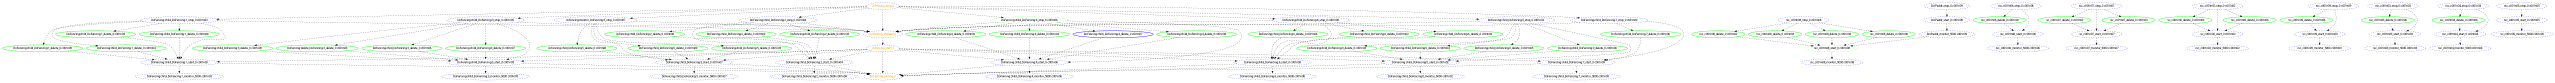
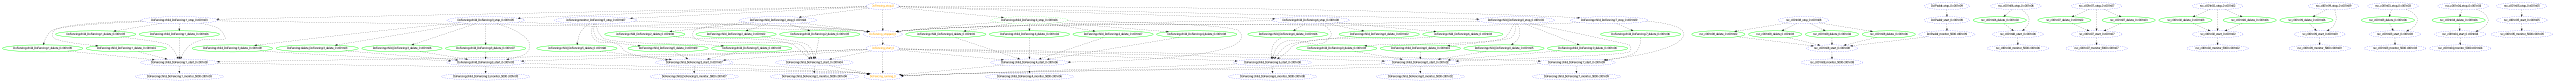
  digraph {
    fontname=Roboto
    node [color=blue fontcolor=black fontname=Roboto style=dashed]
    edge [fontname=Roboto style=dashed]
    "DoFencing:child_DoFencing:1_delete_0 c001n09" [color=green style=bold]
    "DoFencing:child_DoFencing:1_start_0 c001n03"
    "DoFencing:child_DoFencing:1_monitor_5000 c001n03"
    DoFencing_running_0 [fontcolor=orange]
    "DoFencing:child_DoFencing:3_delete_0 c001n09" [color=green style=bold]
    "DoFencing:child_DoFencing:3_start_0 c001n05"
    "DoFencing:child_DoFencing:3_monitor_5000 c001n05"
    "DoFencing:child_DoFencing:5_delete_0 c001n09" [color=green style=bold]
    "DoFencing:child_DoFencing:5_start_0 c001n07"
    "DoFencing:child_DoFencing:5_monitor_5000 c001n07"
    "DcIPaddr_monitor_5000 c001n09"
-   "rsc_c001n08_start_0 c001n08" [color=green]
+   "rsc_c001n08_start_0 c001n08"
    "rsc_c001n08_delete_0 c001n02" [color=green style=bold]
    "rsc_c001n08_monitor_5000 c001n08"
    "DoFencing:child_DoFencing:2_delete_0 c001n02" [color=green style=bold]
    "DoFencing:child_DoFencing:2_start_0 c001n04"
    "DoFencing:child_DoFencing:2_monitor_5000 c001n04"
    "DoFencing:child_DoFencing:4_delete_0 c001n02" [color=green style=bold]
    "DoFencing:child_DoFencing:4_start_0 c001n06"
    "DoFencing:child_DoFencing:4_monitor_5000 c001n06"
    "rsc_c001n06_delete_0 c001n02" [color=green style=bold]
    "rsc_c001n06_start_0 c001n06"
    "rsc_c001n06_monitor_5000 c001n06"
    "DoFencing:child_DoFencing:6_delete_0 c001n02" [color=green style=bold]
    "DoFencing:child_DoFencing:6_start_0 c001n08"
    "DoFencing:child_DoFencing:6_monitor_5000 c001n08"
    "rsc_c001n07_delete_0 c001n02" [color=green style=bold]
    "rsc_c001n07_start_0 c001n07"
    "rsc_c001n07_monitor_5000 c001n07"
    "rsc_c001n08_delete_0 c001n03" [color=green style=bold]
    "DoFencing:child_DoFencing:0_delete_0 c001n03" [color=green style=bold]
    "DoFencing:child_DoFencing:0_start_0 c001n02"
    "DoFencing:child_DoFencing:0_monitor_5000 c001n02"
    n34 [color=green label="DoFencing:delete_DoFencing:3_delete_0 c001n03" style=bold]
    "DoFencing:child_DoFencing:5_delete_0 c001n03" [color=green style=bold]
    "rsc_c001n07_delete_0 c001n03" [color=green style=bold]
    "DoFencing:child_DoFencing:6_delete_0 c001n03" [color=green style=bold]
    "rsc_c001n02_delete_0 c001n03" [color=green style=bold]
    "rsc_c001n02_start_0 c001n02"
    "rsc_c001n02_monitor_5000 c001n02"
    "rsc_c001n08_delete_0 c001n04" [color=green style=bold]
    "DoFencing:child_DoFencing:0_delete_0 c001n04" [color=green style=bold]
    "DoFencing:child_DoFencing:1_delete_0 c001n04" [color=green style=bold]
    "DoFencing:child_DoFencing:4_delete_0 c001n04" [color=green style=bold]
    "DoFencing:child_DoFencing:0_delete_0 c001n05" [color=green style=bold]
    "DoFencing:child_DoFencing:1_delete_0 c001n05" [color=green style=bold]
    "DoFencing:child_DoFencing:2_delete_0 c001n05" [color=green style=bold]
    "rsc_c001n08_delete_0 c001n06" [color=green style=bold]
    "rsc_c001n09_delete_0 c001n06" [color=green style=bold]
    "rsc_c001n09_start_0 c001n09"
    "rsc_c001n09_monitor_5000 c001n09"
    "DoFencing:child_DoFencing:0_delete_0 c001n06" [color=green style=bold]
    "DoFencing:child_DoFencing:1_delete_0 c001n06" [color=green style=bold]
    "rsc_c001n02_delete_0 c001n06" [color=green style=bold]
    "DoFencing:child_DoFencing:2_delete_0 c001n06" [color=green style=bold]
    "rsc_c001n03_delete_0 c001n06" [color=green style=bold]
    "rsc_c001n03_start_0 c001n03"
    "rsc_c001n03_monitor_5000 c001n03"
    "DoFencing:child_DoFencing:3_delete_0 c001n06" [color=green style=bold]
    "rsc_c001n04_delete_0 c001n06" [color=green style=bold]
    "rsc_c001n04_start_0 c001n04"
    "rsc_c001n04_monitor_5000 c001n04"
    "DoFencing:child_DoFencing:5_delete_0 c001n06" [color=green style=bold]
    "DoFencing:child_DoFencing:6_delete_0 c001n06" [color=green style=bold]
    "DoFencing:child_DoFencing:7_delete_0 c001n06" [color=green style=bold]
    "DoFencing:child_DoFencing:7_start_0 c001n09"
    "DoFencing:child_DoFencing:7_monitor_5000 c001n09"
-   "DoFencing:child_DoFencing:4_delete_0 c001n07" [style=bold]
+   "DoFencing:child_DoFencing:4_delete_0 c001n07" [color=green style=bold]
    "DoFencing:child_DoFencing:3_delete_0 c001n07" [color=green style=bold]
    "DoFencing:child_DoFencing:4_delete_0 c001n08" [color=green style=bold]
    "DcIPaddr_stop_0 c001n09"
    "DcIPaddr_start_0 c001n09"
    "rsc_c001n09_stop_0 c001n09"
    "rsc_c001n02_stop_0 c001n02"
    "rsc_c001n03_stop_0 c001n03"
    "rsc_c001n04_stop_0 c001n04"
    "rsc_c001n05_stop_0 c001n05"
    "rsc_c001n05_start_0 c001n05"
    "rsc_c001n05_monitor_5000 c001n05"
    "rsc_c001n06_stop_0 c001n06"
    "rsc_c001n07_stop_0 c001n07"
    "rsc_c001n08_stop_0 c001n08"
    "DoFencing:child_DoFencing:0_stop_0 c001n02"
    DoFencing_stopped_0 [fontcolor=orange]
    DoFencing_start_0 [fontcolor=orange]
    "DoFencing:child_DoFencing:1_stop_0 c001n03"
    "DoFencing:child_DoFencing:2_stop_0 c001n04"
    "DoFencing:child_DoFencing:3_stop_0 c001n05"
    "DoFencing:child_DoFencing:4_stop_0 c001n06" [color=green]
    n90 [label="DoFencing:monitor_DoFencing:5_stop_0 c001n07"]
    "DoFencing:child_DoFencing:6_stop_0 c001n08"
    "DoFencing:child_DoFencing:7_stop_0 c001n09"
    DoFencing_stop_0 [fontcolor=orange]
    "DoFencing:child_DoFencing:1_delete_0 c001n09" -> "DoFencing:child_DoFencing:1_start_0 c001n03"
    "DoFencing:child_DoFencing:1_start_0 c001n03" -> "DoFencing:child_DoFencing:1_monitor_5000 c001n03"
    "DoFencing:child_DoFencing:1_start_0 c001n03" -> DoFencing_running_0
    "DoFencing:child_DoFencing:3_delete_0 c001n09" -> "DoFencing:child_DoFencing:3_start_0 c001n05"
    "DoFencing:child_DoFencing:3_start_0 c001n05" -> DoFencing_running_0
    "DoFencing:child_DoFencing:3_start_0 c001n05" -> "DoFencing:child_DoFencing:3_monitor_5000 c001n05"
    "DoFencing:child_DoFencing:5_delete_0 c001n09" -> "DoFencing:child_DoFencing:5_start_0 c001n07"
    "DoFencing:child_DoFencing:5_start_0 c001n07" -> DoFencing_running_0
    "DoFencing:child_DoFencing:5_start_0 c001n07" -> "DoFencing:child_DoFencing:5_monitor_5000 c001n07"
    "DcIPaddr_monitor_5000 c001n09" -> "rsc_c001n08_start_0 c001n08"
    "rsc_c001n08_start_0 c001n08" -> "rsc_c001n08_monitor_5000 c001n08"
    "rsc_c001n08_delete_0 c001n02" -> "rsc_c001n08_start_0 c001n08"
    "DoFencing:child_DoFencing:2_delete_0 c001n02" -> "DoFencing:child_DoFencing:2_start_0 c001n04"
    "DoFencing:child_DoFencing:2_start_0 c001n04" -> DoFencing_running_0
    "DoFencing:child_DoFencing:2_start_0 c001n04" -> "DoFencing:child_DoFencing:2_monitor_5000 c001n04"
    "DoFencing:child_DoFencing:4_delete_0 c001n02" -> "DoFencing:child_DoFencing:4_start_0 c001n06"
    "DoFencing:child_DoFencing:4_start_0 c001n06" -> DoFencing_running_0
    "DoFencing:child_DoFencing:4_start_0 c001n06" -> "DoFencing:child_DoFencing:4_monitor_5000 c001n06"
    "rsc_c001n06_delete_0 c001n02" -> "rsc_c001n06_start_0 c001n06"
    "rsc_c001n06_start_0 c001n06" -> "rsc_c001n06_monitor_5000 c001n06"
    "DoFencing:child_DoFencing:6_delete_0 c001n02" -> "DoFencing:child_DoFencing:6_start_0 c001n08"
    "DoFencing:child_DoFencing:6_start_0 c001n08" -> DoFencing_running_0
    "DoFencing:child_DoFencing:6_start_0 c001n08" -> "DoFencing:child_DoFencing:6_monitor_5000 c001n08"
    "rsc_c001n07_delete_0 c001n02" -> "rsc_c001n07_start_0 c001n07"
    "rsc_c001n07_start_0 c001n07" -> "rsc_c001n07_monitor_5000 c001n07"
    "rsc_c001n08_delete_0 c001n03" -> "rsc_c001n08_start_0 c001n08"
    "DoFencing:child_DoFencing:0_delete_0 c001n03" -> "DoFencing:child_DoFencing:0_start_0 c001n02"
    "DoFencing:child_DoFencing:0_start_0 c001n02" -> DoFencing_running_0
    "DoFencing:child_DoFencing:0_start_0 c001n02" -> "DoFencing:child_DoFencing:0_monitor_5000 c001n02"
    n34 -> "DoFencing:child_DoFencing:3_start_0 c001n05"
    "DoFencing:child_DoFencing:5_delete_0 c001n03" -> "DoFencing:child_DoFencing:5_start_0 c001n07"
    "rsc_c001n07_delete_0 c001n03" -> "rsc_c001n07_start_0 c001n07"
    "DoFencing:child_DoFencing:6_delete_0 c001n03" -> "DoFencing:child_DoFencing:6_start_0 c001n08"
    "rsc_c001n02_delete_0 c001n03" -> "rsc_c001n02_start_0 c001n02"
    "rsc_c001n02_start_0 c001n02" -> "rsc_c001n02_monitor_5000 c001n02"
    "rsc_c001n08_delete_0 c001n04" -> "rsc_c001n08_start_0 c001n08"
    "DoFencing:child_DoFencing:0_delete_0 c001n04" -> "DoFencing:child_DoFencing:0_start_0 c001n02"
    "DoFencing:child_DoFencing:1_delete_0 c001n04" -> "DoFencing:child_DoFencing:1_start_0 c001n03"
    "DoFencing:child_DoFencing:4_delete_0 c001n04" -> "DoFencing:child_DoFencing:4_start_0 c001n06"
    "DoFencing:child_DoFencing:0_delete_0 c001n05" -> "DoFencing:child_DoFencing:0_start_0 c001n02"
    "DoFencing:child_DoFencing:1_delete_0 c001n05" -> "DoFencing:child_DoFencing:1_start_0 c001n03"
    "DoFencing:child_DoFencing:2_delete_0 c001n05" -> "DoFencing:child_DoFencing:2_start_0 c001n04"
    "rsc_c001n08_delete_0 c001n06" -> "rsc_c001n08_start_0 c001n08"
    "rsc_c001n09_delete_0 c001n06" -> "rsc_c001n09_start_0 c001n09"
    "rsc_c001n09_start_0 c001n09" -> "rsc_c001n09_monitor_5000 c001n09"
    "DoFencing:child_DoFencing:0_delete_0 c001n06" -> "DoFencing:child_DoFencing:0_start_0 c001n02"
    "DoFencing:child_DoFencing:1_delete_0 c001n06" -> "DoFencing:child_DoFencing:1_start_0 c001n03"
    "rsc_c001n02_delete_0 c001n06" -> "rsc_c001n02_start_0 c001n02"
    "DoFencing:child_DoFencing:2_delete_0 c001n06" -> "DoFencing:child_DoFencing:2_start_0 c001n04"
    "rsc_c001n03_delete_0 c001n06" -> "rsc_c001n03_start_0 c001n03"
    "rsc_c001n03_start_0 c001n03" -> "rsc_c001n03_monitor_5000 c001n03"
    "DoFencing:child_DoFencing:3_delete_0 c001n06" -> "DoFencing:child_DoFencing:3_start_0 c001n05"
    "rsc_c001n04_delete_0 c001n06" -> "rsc_c001n04_start_0 c001n04"
    "rsc_c001n04_start_0 c001n04" -> "rsc_c001n04_monitor_5000 c001n04"
    "DoFencing:child_DoFencing:5_delete_0 c001n06" -> "DoFencing:child_DoFencing:5_start_0 c001n07"
    "DoFencing:child_DoFencing:6_delete_0 c001n06" -> "DoFencing:child_DoFencing:6_start_0 c001n08"
    "DoFencing:child_DoFencing:7_delete_0 c001n06" -> "DoFencing:child_DoFencing:7_start_0 c001n09"
    "DoFencing:child_DoFencing:7_start_0 c001n09" -> DoFencing_running_0
    "DoFencing:child_DoFencing:7_start_0 c001n09" -> "DoFencing:child_DoFencing:7_monitor_5000 c001n09"
    "DoFencing:child_DoFencing:4_delete_0 c001n07" -> "DoFencing:child_DoFencing:4_start_0 c001n06"
    "DoFencing:child_DoFencing:3_delete_0 c001n07" -> "DoFencing:child_DoFencing:3_start_0 c001n05"
    "DoFencing:child_DoFencing:4_delete_0 c001n08" -> "DoFencing:child_DoFencing:4_start_0 c001n06"
    "DcIPaddr_stop_0 c001n09" -> "DcIPaddr_start_0 c001n09"
    "DcIPaddr_start_0 c001n09" -> "DcIPaddr_monitor_5000 c001n09"
    "rsc_c001n09_stop_0 c001n09" -> "rsc_c001n09_delete_0 c001n06"
    "rsc_c001n09_stop_0 c001n09" -> "rsc_c001n09_start_0 c001n09"
    "rsc_c001n02_stop_0 c001n02" -> "rsc_c001n02_delete_0 c001n03"
    "rsc_c001n02_stop_0 c001n02" -> "rsc_c001n02_start_0 c001n02"
    "rsc_c001n02_stop_0 c001n02" -> "rsc_c001n02_delete_0 c001n06"
    "rsc_c001n03_stop_0 c001n03" -> "rsc_c001n03_delete_0 c001n06"
    "rsc_c001n03_stop_0 c001n03" -> "rsc_c001n03_start_0 c001n03"
    "rsc_c001n04_stop_0 c001n04" -> "rsc_c001n04_delete_0 c001n06"
    "rsc_c001n04_stop_0 c001n04" -> "rsc_c001n04_start_0 c001n04"
    "rsc_c001n05_stop_0 c001n05" -> "rsc_c001n05_start_0 c001n05"
    "rsc_c001n05_start_0 c001n05" -> "rsc_c001n05_monitor_5000 c001n05"
    "rsc_c001n06_stop_0 c001n06" -> "rsc_c001n06_delete_0 c001n02"
    "rsc_c001n06_stop_0 c001n06" -> "rsc_c001n06_start_0 c001n06"
    "rsc_c001n07_stop_0 c001n07" -> "rsc_c001n07_delete_0 c001n02"
    "rsc_c001n07_stop_0 c001n07" -> "rsc_c001n07_start_0 c001n07"
    "rsc_c001n07_stop_0 c001n07" -> "rsc_c001n07_delete_0 c001n03"
    "rsc_c001n08_stop_0 c001n08" -> "rsc_c001n08_delete_0 c001n02"
    "rsc_c001n08_stop_0 c001n08" -> "rsc_c001n08_delete_0 c001n03"
    "rsc_c001n08_stop_0 c001n08" -> "rsc_c001n08_delete_0 c001n04"
    "rsc_c001n08_stop_0 c001n08" -> "rsc_c001n08_delete_0 c001n06"
    "DoFencing:child_DoFencing:0_stop_0 c001n02" -> "DoFencing:child_DoFencing:0_delete_0 c001n03"
    "DoFencing:child_DoFencing:0_stop_0 c001n02" -> "DoFencing:child_DoFencing:0_start_0 c001n02"
    "DoFencing:child_DoFencing:0_stop_0 c001n02" -> "DoFencing:child_DoFencing:0_delete_0 c001n04"
    "DoFencing:child_DoFencing:0_stop_0 c001n02" -> "DoFencing:child_DoFencing:0_delete_0 c001n05"
    "DoFencing:child_DoFencing:0_stop_0 c001n02" -> "DoFencing:child_DoFencing:0_delete_0 c001n06"
    "DoFencing:child_DoFencing:0_stop_0 c001n02" -> DoFencing_stopped_0
    DoFencing_stopped_0 -> DoFencing_start_0
    DoFencing_start_0 -> "DoFencing:child_DoFencing:1_start_0 c001n03"
    DoFencing_start_0 -> DoFencing_running_0
    DoFencing_start_0 -> "DoFencing:child_DoFencing:3_start_0 c001n05"
    DoFencing_start_0 -> "DoFencing:child_DoFencing:5_start_0 c001n07"
    DoFencing_start_0 -> "DoFencing:child_DoFencing:2_start_0 c001n04"
    DoFencing_start_0 -> "DoFencing:child_DoFencing:4_start_0 c001n06"
    DoFencing_start_0 -> "DoFencing:child_DoFencing:6_start_0 c001n08"
    DoFencing_start_0 -> "DoFencing:child_DoFencing:0_start_0 c001n02"
    DoFencing_start_0 -> "DoFencing:child_DoFencing:7_start_0 c001n09"
    "DoFencing:child_DoFencing:1_stop_0 c001n03" -> "DoFencing:child_DoFencing:1_delete_0 c001n09"
    "DoFencing:child_DoFencing:1_stop_0 c001n03" -> "DoFencing:child_DoFencing:1_start_0 c001n03"
    "DoFencing:child_DoFencing:1_stop_0 c001n03" -> "DoFencing:child_DoFencing:1_delete_0 c001n04"
    "DoFencing:child_DoFencing:1_stop_0 c001n03" -> "DoFencing:child_DoFencing:1_delete_0 c001n05"
    "DoFencing:child_DoFencing:1_stop_0 c001n03" -> "DoFencing:child_DoFencing:1_delete_0 c001n06"
    "DoFencing:child_DoFencing:1_stop_0 c001n03" -> DoFencing_stopped_0
    "DoFencing:child_DoFencing:2_stop_0 c001n04" -> "DoFencing:child_DoFencing:2_delete_0 c001n02"
    "DoFencing:child_DoFencing:2_stop_0 c001n04" -> "DoFencing:child_DoFencing:2_start_0 c001n04"
    "DoFencing:child_DoFencing:2_stop_0 c001n04" -> "DoFencing:child_DoFencing:2_delete_0 c001n05"
    "DoFencing:child_DoFencing:2_stop_0 c001n04" -> "DoFencing:child_DoFencing:2_delete_0 c001n06"
    "DoFencing:child_DoFencing:2_stop_0 c001n04" -> DoFencing_stopped_0
    "DoFencing:child_DoFencing:3_stop_0 c001n05" -> "DoFencing:child_DoFencing:3_delete_0 c001n09"
    "DoFencing:child_DoFencing:3_stop_0 c001n05" -> "DoFencing:child_DoFencing:3_start_0 c001n05"
    "DoFencing:child_DoFencing:3_stop_0 c001n05" -> n34
    "DoFencing:child_DoFencing:3_stop_0 c001n05" -> "DoFencing:child_DoFencing:3_delete_0 c001n06"
    "DoFencing:child_DoFencing:3_stop_0 c001n05" -> "DoFencing:child_DoFencing:3_delete_0 c001n07"
    "DoFencing:child_DoFencing:3_stop_0 c001n05" -> DoFencing_stopped_0
    "DoFencing:child_DoFencing:4_stop_0 c001n06" -> "DoFencing:child_DoFencing:4_delete_0 c001n02"
    "DoFencing:child_DoFencing:4_stop_0 c001n06" -> "DoFencing:child_DoFencing:4_start_0 c001n06"
    "DoFencing:child_DoFencing:4_stop_0 c001n06" -> "DoFencing:child_DoFencing:4_delete_0 c001n04"
    "DoFencing:child_DoFencing:4_stop_0 c001n06" -> "DoFencing:child_DoFencing:4_delete_0 c001n07"
    "DoFencing:child_DoFencing:4_stop_0 c001n06" -> "DoFencing:child_DoFencing:4_delete_0 c001n08"
    "DoFencing:child_DoFencing:4_stop_0 c001n06" -> DoFencing_stopped_0
    n90 -> "DoFencing:child_DoFencing:5_delete_0 c001n09"
    n90 -> "DoFencing:child_DoFencing:5_start_0 c001n07"
    n90 -> "DoFencing:child_DoFencing:5_delete_0 c001n03"
    n90 -> "DoFencing:child_DoFencing:5_delete_0 c001n06"
    n90 -> DoFencing_stopped_0
    "DoFencing:child_DoFencing:6_stop_0 c001n08" -> "DoFencing:child_DoFencing:6_delete_0 c001n02"
    "DoFencing:child_DoFencing:6_stop_0 c001n08" -> "DoFencing:child_DoFencing:6_start_0 c001n08"
    "DoFencing:child_DoFencing:6_stop_0 c001n08" -> "DoFencing:child_DoFencing:6_delete_0 c001n03"
    "DoFencing:child_DoFencing:6_stop_0 c001n08" -> "DoFencing:child_DoFencing:6_delete_0 c001n06"
    "DoFencing:child_DoFencing:6_stop_0 c001n08" -> DoFencing_stopped_0
    "DoFencing:child_DoFencing:7_stop_0 c001n09" -> "DoFencing:child_DoFencing:7_delete_0 c001n06"
    "DoFencing:child_DoFencing:7_stop_0 c001n09" -> "DoFencing:child_DoFencing:7_start_0 c001n09"
    "DoFencing:child_DoFencing:7_stop_0 c001n09" -> DoFencing_stopped_0
    DoFencing_stop_0 -> "DoFencing:child_DoFencing:0_stop_0 c001n02"
    DoFencing_stop_0 -> DoFencing_stopped_0
    DoFencing_stop_0 -> "DoFencing:child_DoFencing:1_stop_0 c001n03"
    DoFencing_stop_0 -> "DoFencing:child_DoFencing:2_stop_0 c001n04"
    DoFencing_stop_0 -> "DoFencing:child_DoFencing:3_stop_0 c001n05"
    DoFencing_stop_0 -> "DoFencing:child_DoFencing:4_stop_0 c001n06"
    DoFencing_stop_0 -> n90
    DoFencing_stop_0 -> "DoFencing:child_DoFencing:6_stop_0 c001n08"
    DoFencing_stop_0 -> "DoFencing:child_DoFencing:7_stop_0 c001n09"
  }
